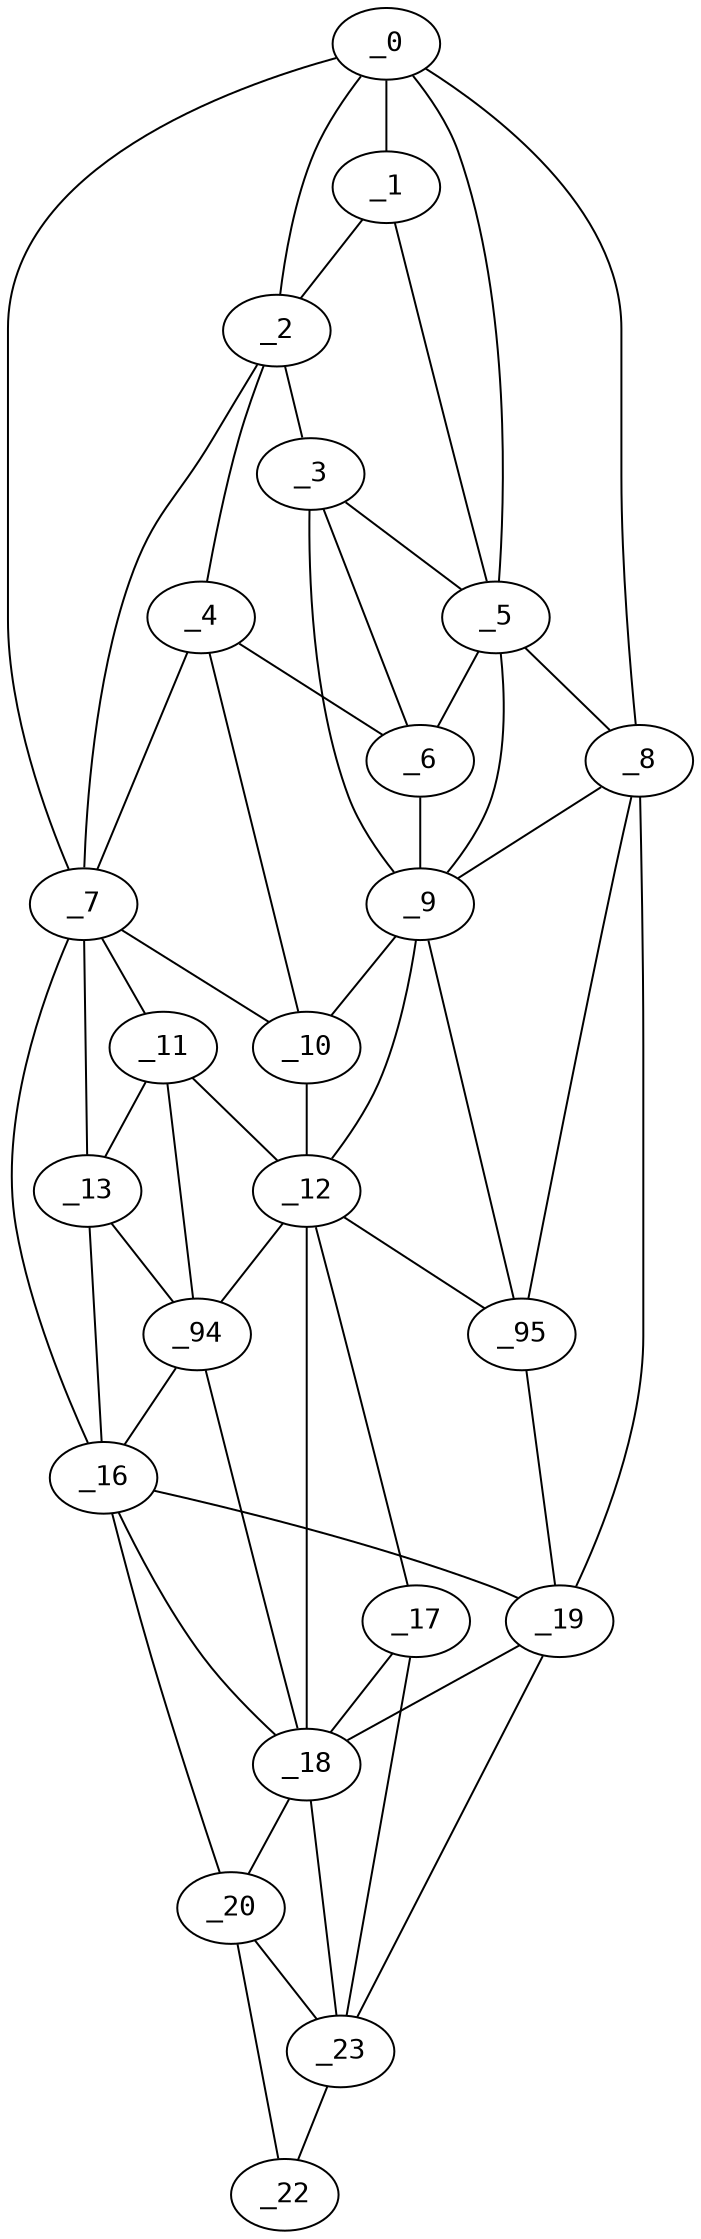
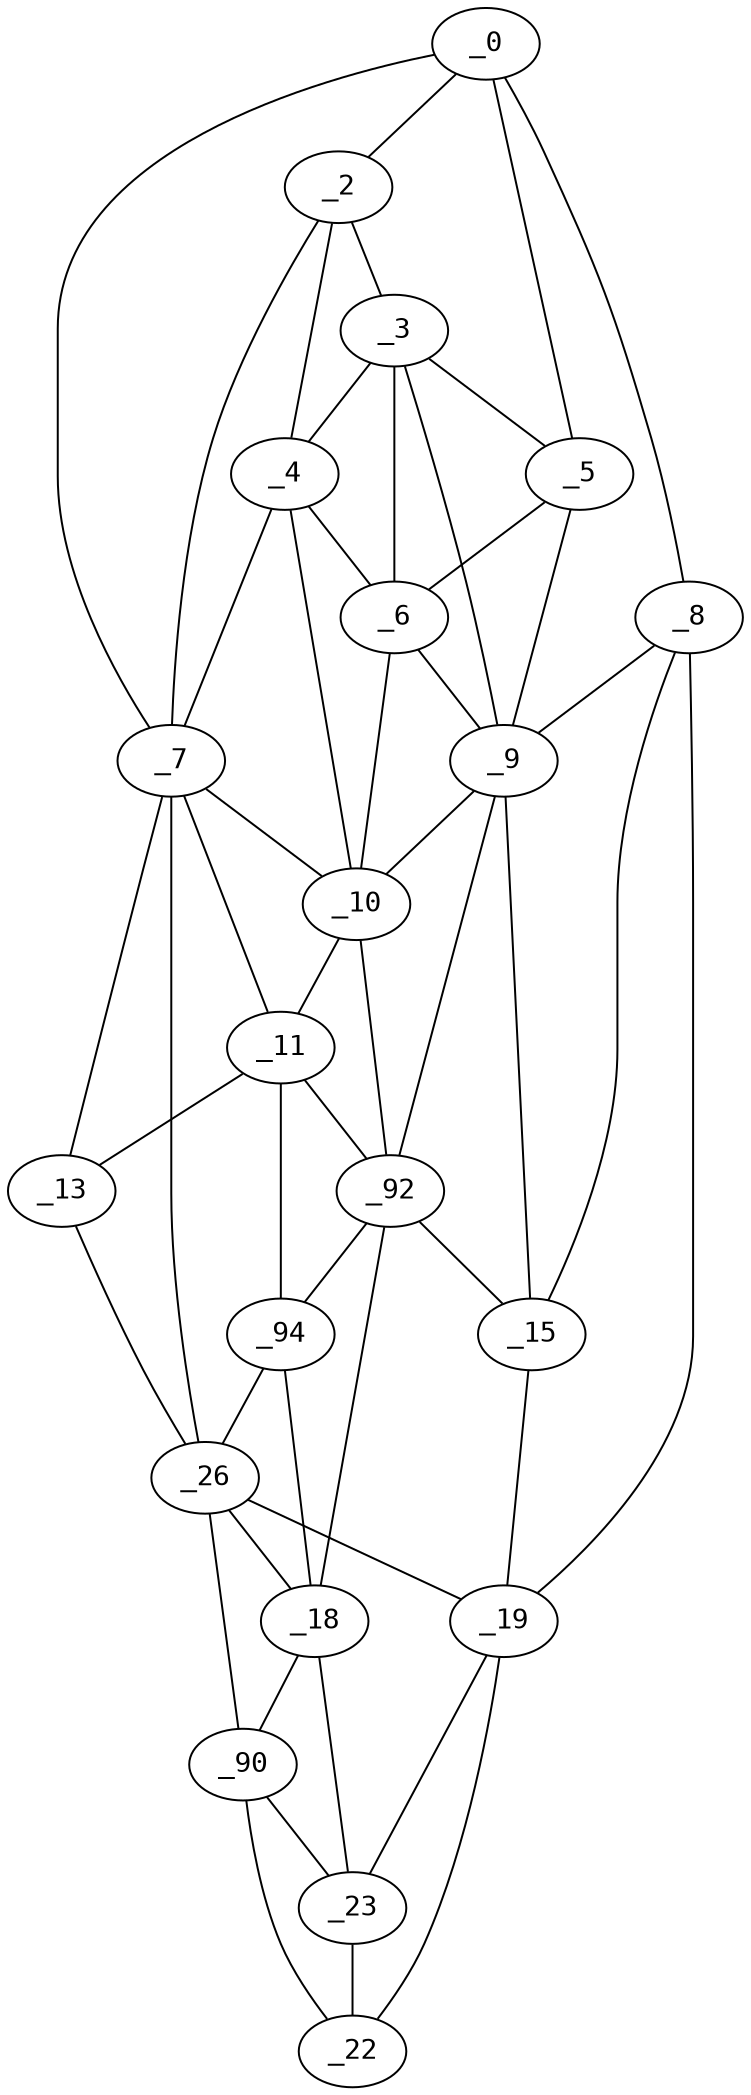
  graph {
    fontname="DejaVu Sans Mono"
    node [fontname="DejaVu Sans Mono" x=40 y=66]
    edge [fontname="DejaVu Sans Mono" valence=2]
    _0 [x=5 y=69]
-   _1 [x=19]
    _2 [x=25 y=58]
    _5 [y=74]
    _7 [x=49 y=42]
    _8 [x=51 y=76]
    _3 [x=36 y=70]
    _4 [y=55]
    _6 [x=46 y=60]
    _9 [x=54 y=68]
    _10 [x=55 y=54]
    _11 [x=72 y=44]
    _13 [x=80 y=39]
-   _16 [x=92 y=37]
-   _15 [x=86 y=79 label=_95]
+   _16 [x=92 y=37 label=_26]
+   _15 [x=86 y=79]
    _19 [x=116 y=82]
-   _12 [x=79 y=56]
+   _12 [x=79 y=56 label=_92]
    n18 [label=_94 x=82 y=50]
    _18 [x=100 y=54]
-   _20 [x=122 y=59]
+   _20 [x=122 y=59 label=_90]
    n21 [label=_23 x=122]
    _22 [x=127 y=74]
-   _17 [x=93 y=76]
-   _0 -- _1 [valence=1]
    _0 -- _2 [valence=1]
    _0 -- _5
    _0 -- _7 [valence=1]
    _0 -- _8 [valence=1]
-   _1 -- _2
-   _1 -- _5 [valence=1]
    _2 -- _7
    _2 -- _3
    _2 -- _4
-   _5 -- _8
    _5 -- _6
    _5 -- _9
    _7 -- _10 [valence=1]
    _7 -- _11
    _7 -- _13
    _7 -- _16 [valence=1]
    _8 -- _9
    _8 -- _15
    _8 -- _19 [valence=1]
    _3 -- _5 [valence=1]
+   _3 -- _4
    _3 -- _6
    _4 -- _7 [valence=1]
    _4 -- _6
    _4 -- _10
    _6 -- _9 [valence=1]
+   _6 -- _10
    _9 -- _3
    _9 -- _10
    _9 -- _15 [valence=1]
    _9 -- _12
+   _10 -- _11 [valence=1]
    _10 -- _12
    _11 -- _13
    _11 -- _12
    _11 -- n18
    _13 -- _16
-   _13 -- n18
    _16 -- _19
    _16 -- _18
    _16 -- _20 [valence=1]
    _15 -- _19 [valence=1]
    _19 -- n21
-   _19 -- _18 [valence=1]
+   _19 -- _22 [valence=1]
    _12 -- _15 [valence=1]
    _12 -- n18 [valence=1]
    _12 -- _18 [valence=1]
-   _12 -- _17
    n18 -- _16
    n18 -- _18
    _18 -- _20
    _18 -- n21
    _20 -- n21 [valence=1]
    _20 -- _22 [valence=1]
    n21 -- _22
-   _17 -- _18 [valence=1]
-   _17 -- n21
  }
